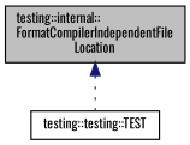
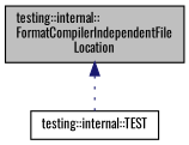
  digraph {
    rankdir=TB
    fontname=Oswald
    node [color=black fontname=Oswald fontsize=10 shape=record]
    n1 [fillcolor=grey75 fontcolor=black height=0.2 label="testing::internal::\lFormatCompilerIndependentFile\lLocation" style=filled width=0.4]
-   n2 [height=0.2 label="testing::testing::TEST" width=0.4]
+   n2 [height=0.2 label="testing::internal::TEST" width=0.4]
    n1 -> n2 [color=midnightblue dir=back fontname=Oswald fontsize=10 labelfontname=Helvetica labelfontsize=10 style=dotted]
  }
